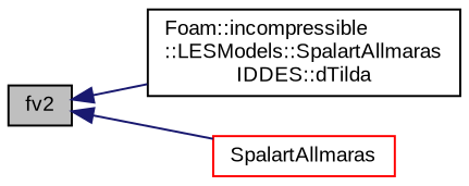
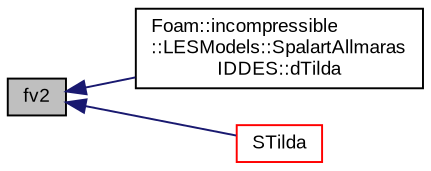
  digraph {
    rankdir=LR
    fontname="Liberation Sans"
    node [color=black fontname="Liberation Sans" fontsize=10 shape=record]
    edge [color=midnightblue dir=back fontname="Liberation Sans" fontsize=10 labelfontname=FreeSans labelfontsize=10 style=solid]
    n1 [fillcolor=grey75 fontcolor=black height=0.2 label=fv2 style=filled width=0.4]
    n2 [height=0.2 label="Foam::incompressible\l::LESModels::SpalartAllmaras\lIDDES::dTilda" width=0.4]
-   n3 [color=red height=0.2 label=SpalartAllmaras width=0.4]
+   n3 [color=red height=0.2 label=STilda width=0.4]
    n1 -> n2
    n1 -> n3
  }
